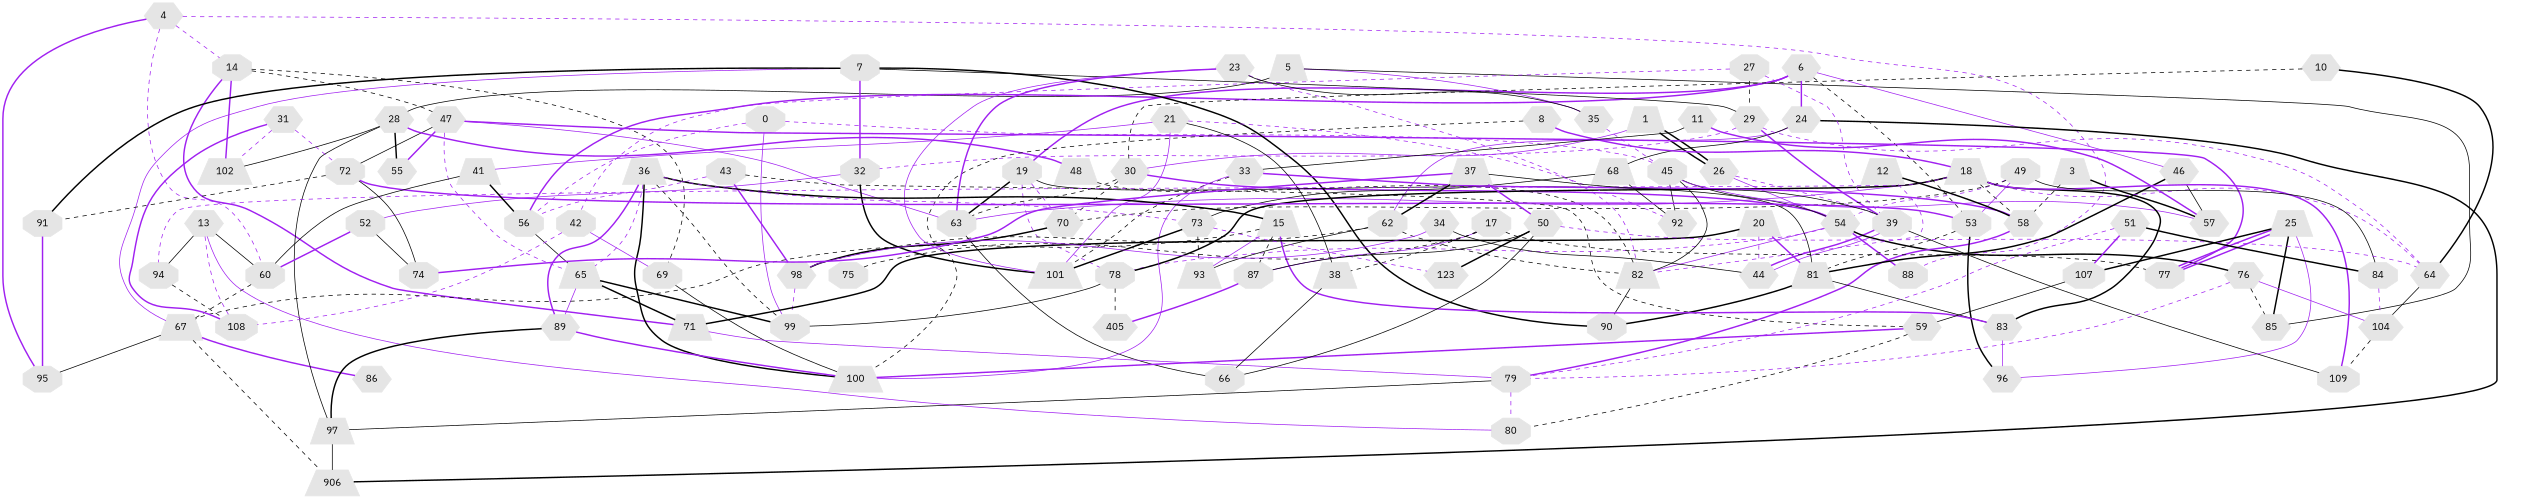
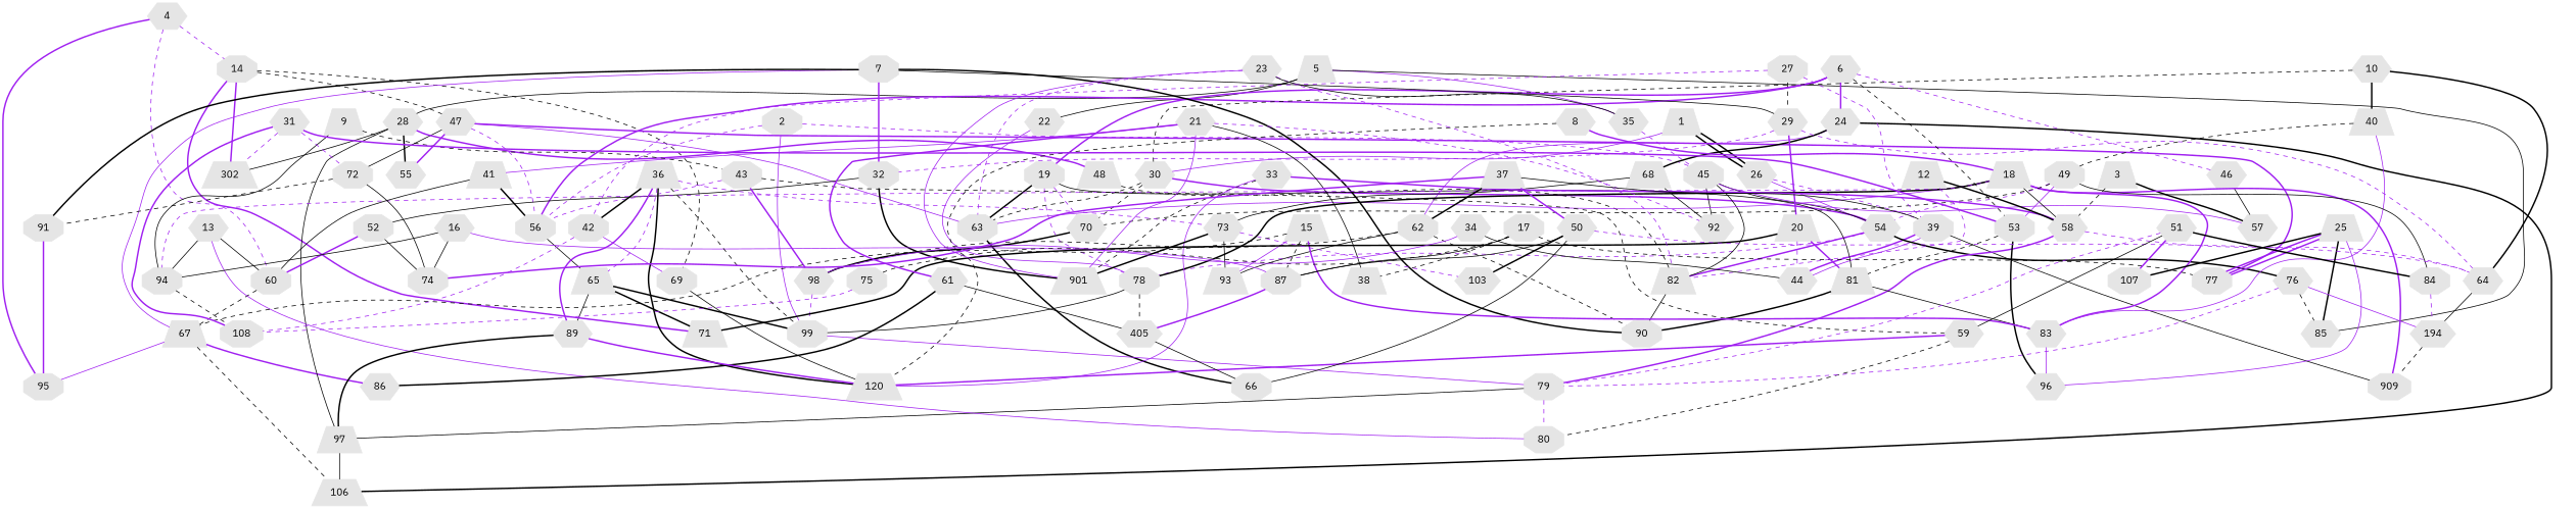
  graph {
    fontname="IBM Plex Sans"
    node [color=gray90 fontname="IBM Plex Sans" shape=hexagon style=filled]
    edge [color=black fontname="IBM Plex Sans" style=solid]
    1 [shape=trapezium]
    26
    30
    39 [shape=octagon]
    54
    63 [shape=octagon]
    70
-   2 [shape=octagon label=0]
+   2 [shape=octagon]
    45 [shape=octagon]
    56 [shape=octagon]
    99 [shape=octagon]
    57
    82 [shape=trapezium]
    92
    65 [shape=trapezium]
    3 [shape=trapezium]
    58
    79 [shape=octagon]
    14 [shape=octagon]
    4
    60 [shape=octagon]
-   88 [shape=octagon]
    95 [shape=octagon]
    47
    69 [shape=octagon]
    71 [shape=trapezium]
-   102 [shape=trapezium]
+   102 [shape=trapezium label=302]
    67 [shape=trapezium]
    5 [shape=trapezium]
+   22
    28
    35
    85
    78 [shape=octagon]
    48 [shape=trapezium]
    55
    97 [shape=trapezium]
    6
    19 [shape=octagon]
    24
    46
    53 [shape=octagon]
    81 [shape=trapezium]
    62 [shape=octagon]
    68 [shape=trapezium]
-   106 [shape=trapezium label=906]
+   106 [shape=trapezium]
    96
    7 [shape=octagon]
    29
    32 [shape=octagon]
    90 [shape=octagon]
    91 [shape=octagon]
    64
-   101 [shape=trapezium]
+   101 [shape=trapezium label=901]
    52 [shape=octagon]
    86
    18 [shape=trapezium]
    8
-   100 [shape=trapezium]
+   100 [shape=trapezium label=120]
    94 [shape=octagon]
    83
-   109 [shape=octagon]
+   109 [shape=octagon label=909]
+   9 [shape=trapezium]
    43 [shape=octagon]
    98
    59
    108 [shape=octagon]
    10
+   40 [shape=trapezium]
    49 [shape=octagon]
-   104
-   11
+   104 [label=194]
    33
    12 [shape=trapezium]
    13
    80 [shape=octagon]
    77 [shape=octagon]
    72 [shape=octagon]
    15 [shape=trapezium]
    87 [shape=octagon]
    93 [shape=trapezium]
    n82 [label=405]
+   16
    74 [shape=octagon]
    17 [shape=octagon]
    38 [shape=trapezium]
    75 [shape=octagon]
    66 [shape=octagon]
    20 [shape=trapezium]
    44
    21
    41 [shape=trapezium]
+   61
    23
    73
    25 [shape=trapezium]
    107 [shape=octagon]
    76
    27 [shape=octagon]
    42 [shape=octagon]
    31
    34
    36 [shape=trapezium]
    89
-   103 [label=123]
+   103
    37 [shape=trapezium]
    50
    84 [shape=octagon]
    51
    1 -- 26 [style=bold]
    1 -- 26 [style=bold]
    1 -- 30 [color=purple]
    26 -- 39 [color=purple style=dashed]
    26 -- 54 [color=purple]
    30 -- 54 [color=purple style=bold]
    30 -- 63 [style=dashed]
    30 -- 70 [style=dashed]
    39 -- 109
    39 -- 44 [color=purple style=bold]
    39 -- 44 [color=purple]
-   54 -- 82 [color=purple]
-   54 -- 88 [color=purple style=bold]
+   54 -- 82 [color=purple style=bold]
    54 -- 78 [color=purple style=dashed]
    54 -- 76 [style=bold]
-   63 -- 66
+   63 -- 66 [style=bold]
    70 -- 98 [style=bold]
    2 -- 45 [color=purple style=dashed]
    2 -- 56 [color=purple style=dashed]
    2 -- 99 [color=purple]
    45 -- 54
    45 -- 57 [color=purple]
    45 -- 82
    45 -- 92
    56 -- 65
    82 -- 90
    65 -- 99 [style=bold]
    65 -- 71 [style=bold]
-   65 -- 89 [color=purple]
+   65 -- 89
    3 -- 57 [style=bold]
    3 -- 58 [style=dashed]
    58 -- 79 [color=purple style=bold]
    79 -- 97
    79 -- 80 [color=purple style=dashed]
    14 -- 47 [style=dashed]
    14 -- 69 [style=dashed]
    14 -- 71 [color=purple style=bold]
    14 -- 102 [color=purple style=bold]
    4 -- 14 [color=purple style=dashed]
    4 -- 60 [color=purple style=dashed]
-   4 -- 88 [color=purple style=dashed]
    4 -- 95 [color=purple style=bold]
    60 -- 67 [style=dashed]
    47 -- 63 [color=purple]
-   47 -- 65 [color=purple style=dashed]
+   47 -- 56 [color=purple style=dashed]
    47 -- 55 [color=purple style=bold]
    47 -- 77 [color=purple style=bold]
    47 -- 72
    69 -- 100
-   71 -- 79 [color=purple]
-   67 -- 95
+   99 -- 79 [color=purple]
+   67 -- 95 [color=purple]
    67 -- 106 [style=dashed]
    67 -- 86 [color=purple style=bold]
+   5 -- 22
    5 -- 28
    5 -- 35 [color=purple]
    5 -- 85
+   22 -- 78 [color=purple]
    28 -- 102
    28 -- 48 [color=purple style=bold]
    28 -- 55 [style=bold]
    28 -- 97
    35 -- 45 [color=purple style=dashed]
    78 -- 99
    78 -- n82 [style=dashed]
    48 -- 82 [style=dashed]
    97 -- 106
    6 -- 56 [color=purple style=bold]
    6 -- 19 [color=purple style=bold]
    6 -- 24 [color=purple style=bold]
-   6 -- 46 [color=purple]
+   6 -- 46 [color=purple style=dashed]
    6 -- 53 [style=dashed]
    19 -- 63 [style=bold]
    19 -- 70 [color=purple style=dashed]
    19 -- 78 [color=purple style=dashed]
    19 -- 81
    24 -- 62 [color=purple]
-   24 -- 68
+   24 -- 68 [style=bold]
    24 -- 106 [style=bold]
    46 -- 57
-   46 -- 81 [style=bold]
    53 -- 81 [style=dashed]
    53 -- 96 [style=bold]
    81 -- 90 [style=bold]
    81 -- 83
-   62 -- 82 [style=dashed]
+   62 -- 90 [style=dashed]
    62 -- 98 [style=dashed]
    62 -- 93
    68 -- 92
    68 -- 73
    7 -- 67 [color=purple]
    7 -- 29
    7 -- 32 [color=purple style=bold]
    7 -- 90 [style=bold]
    7 -- 91 [style=bold]
-   29 -- 39 [color=purple style=bold]
+   29 -- 20 [color=purple style=bold]
    29 -- 32 [color=purple style=dashed]
    29 -- 64 [color=purple style=dashed]
    32 -- 101 [style=bold]
-   32 -- 52 [color=purple]
+   32 -- 52
    91 -- 95 [color=purple style=bold]
    64 -- 104
    52 -- 60 [color=purple style=bold]
    52 -- 74
    18 -- 63 [color=purple]
-   18 -- 58 [style=dashed]
+   18 -- 58
    18 -- 78 [style=bold]
-   18 -- 64 [color=purple style=dashed]
+   58 -- 64 [color=purple style=dashed]
    18 -- 94 [color=purple style=dashed]
-   18 -- 83 [style=bold]
+   18 -- 83 [color=purple style=bold]
    18 -- 109 [color=purple style=bold]
    8 -- 18 [color=purple style=bold]
    8 -- 100 [style=dashed]
    94 -- 108 [style=dashed]
    83 -- 96 [color=purple]
+   9 -- 94
+   9 -- 43 [style=dashed]
    43 -- 56 [color=purple style=dashed]
    43 -- 98 [color=purple style=bold]
    43 -- 59 [style=dashed]
    98 -- 99 [color=purple style=dashed]
    59 -- 100 [color=purple style=bold]
    59 -- 80 [style=dashed]
    10 -- 30 [style=dashed]
    10 -- 64 [style=bold]
+   10 -- 40 [style=bold]
+   40 -- 83 [color=purple]
+   40 -- 49 [style=dashed]
    49 -- 54 [color=purple style=dashed]
    49 -- 70 [style=dashed]
    49 -- 53 [color=purple]
    49 -- 84
    104 -- 109 [style=dashed]
-   11 -- 57 [color=purple style=bold]
-   11 -- 33
    33 -- 58 [color=purple style=bold]
    33 -- 101 [style=dashed]
    33 -- 100 [color=purple]
    12 -- 82 [color=purple style=dashed]
    12 -- 58 [style=bold]
    13 -- 60
    13 -- 94
    13 -- 80 [color=purple]
    72 -- 91 [style=dashed]
    72 -- 74
    15 -- 67 [style=dashed]
    15 -- 83 [color=purple style=bold]
    15 -- 87 [style=dashed]
    15 -- 93 [color=purple]
    87 -- n82 [color=purple style=bold]
+   16 -- 94
+   16 -- 87 [color=purple]
+   16 -- 74
    17 -- 77 [style=dashed]
-   17 -- 87 [color=purple]
+   17 -- 87
    17 -- 38 [style=dashed]
    17 -- 75 [style=dashed]
-   38 -- 66
-   13 -- 108 [color=purple style=dashed]
+   n82 -- 66
+   75 -- 108 [color=purple style=dashed]
    20 -- 71 [style=bold]
    20 -- 81 [color=purple style=bold]
    20 -- 44 [color=purple style=dashed]
    21 -- 92 [color=purple style=dashed]
    21 -- 101 [color=purple]
    21 -- 38
    21 -- 41 [color=purple]
+   21 -- 61 [color=purple style=bold]
    41 -- 56 [style=bold]
    41 -- 60
-   23 -- 63 [color=purple style=bold]
+   61 -- 86 [style=bold]
+   61 -- n82
+   23 -- 63 [color=purple style=dashed]
    23 -- 82 [color=purple style=dashed]
    23 -- 35
    23 -- 101 [color=purple]
    73 -- 101 [style=bold]
-   73 -- 93 [style=dashed]
+   73 -- 93
    73 -- 103 [color=purple style=dashed]
    25 -- 85 [style=bold]
    25 -- 96 [color=purple]
    25 -- 77 [color=purple style=bold]
    25 -- 77 [color=purple style=bold]
    25 -- 107 [style=bold]
    76 -- 79 [color=purple style=dashed]
    76 -- 85 [style=dashed]
    76 -- 104 [color=purple]
    27 -- 39 [color=purple style=dashed]
    27 -- 29 [style=dashed]
    27 -- 42 [color=purple style=dashed]
    42 -- 69 [color=purple]
    42 -- 108 [color=purple style=dashed]
    31 -- 102 [color=purple style=dashed]
-   72 -- 53 [color=purple style=bold]
+   31 -- 53 [color=purple style=bold]
    31 -- 108 [color=purple style=bold]
    31 -- 72 [color=purple style=dashed]
    34 -- 98 [color=purple]
    34 -- 44
    36 -- 99 [style=dashed]
    36 -- 65 [color=purple style=dashed]
    36 -- 100 [style=bold]
    36 -- 73 [color=purple style=dashed]
-   36 -- 15 [style=bold]
+   36 -- 42 [style=bold]
    36 -- 89 [color=purple style=bold]
    89 -- 97 [style=bold]
    89 -- 100 [color=purple style=bold]
    37 -- 39
    37 -- 62 [style=bold]
    37 -- 74 [color=purple style=bold]
    37 -- 50 [color=purple style=bold]
    50 -- 64 [color=purple style=dashed]
    50 -- 87
    50 -- 66
    50 -- 103 [style=bold]
    84 -- 104 [color=purple style=dashed]
    51 -- 79 [color=purple style=dashed]
-   107 -- 59
+   51 -- 59
    51 -- 107 [color=purple style=bold]
    51 -- 84 [style=bold]
  }
